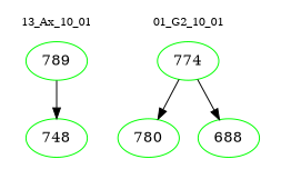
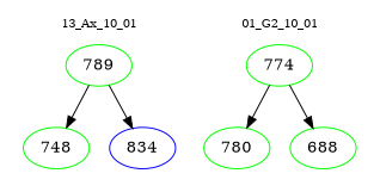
  digraph {
    node [color=green]
    edge [color=black]
    n1 [label=789]
    n2 [label=748]
+   n3 [color=blue label=834]
    n4 [label=774]
    n5 [label=780]
    n6 [label=688]
    subgraph cluster_1 {
      color=white
      fontsize=10
      label="13_Ax_10_01"
      n1
      n2
+     n3
    }
    subgraph cluster_2 {
      color=white
      fontsize=10
      label="01_G2_10_01"
      n4
      n5
      n6
    }
    n1 -> n2
+   n1 -> n3
    n4 -> n5
    n4 -> n6
  }
